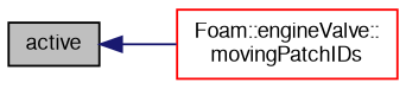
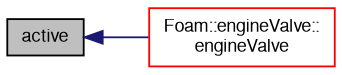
  digraph {
    rankdir=LR
    node [fontname=FreeSans fontsize=10 shape=record]
    n1 [color=black fillcolor=grey75 fontcolor=black height=0.2 label=active style=filled width=0.4]
-   n2 [color=red height=0.2 label="Foam::engineValve::\lmovingPatchIDs" width=0.4]
+   n2 [color=red height=0.2 label="Foam::engineValve::\lengineValve" width=0.4]
    n1 -> n2 [color=midnightblue dir=back fontname=FreeSans fontsize=10 labelfontname=FreeSans labelfontsize=10 style=solid]
  }
